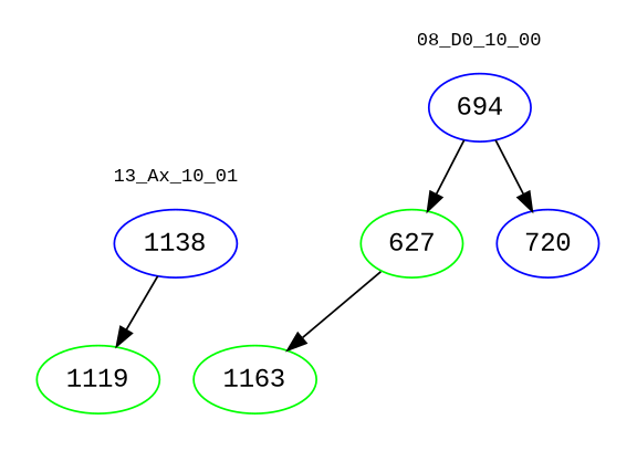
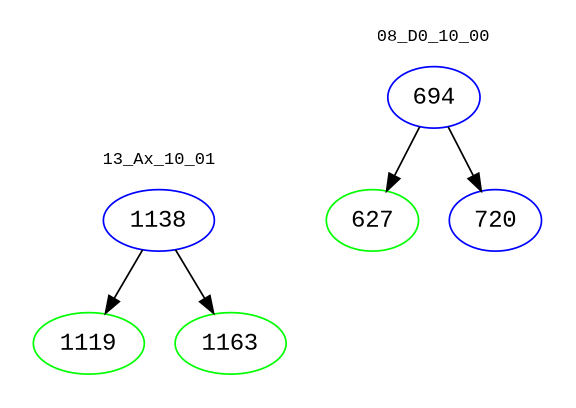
  digraph {
    fontname="Liberation Mono"
    node [color=blue fontname="Liberation Mono"]
    edge [color=black fontname="Liberation Mono"]
    n1 [label=1138]
    n2 [color=green label=1119]
    n3 [color=green label=1163]
    n4 [label=694]
    n5 [color=green label=627]
    n6 [label=720]
    subgraph cluster_1 {
      color=white
      fontsize=10
      label="13_Ax_10_01"
      n1
      n2
      n3
    }
    subgraph cluster_2 {
      color=white
      fontsize=10
      label="08_D0_10_00"
      n4
      n5
      n6
    }
    n1 -> n2
-   n5 -> n3
+   n1 -> n3
    n4 -> n5
    n4 -> n6
  }
